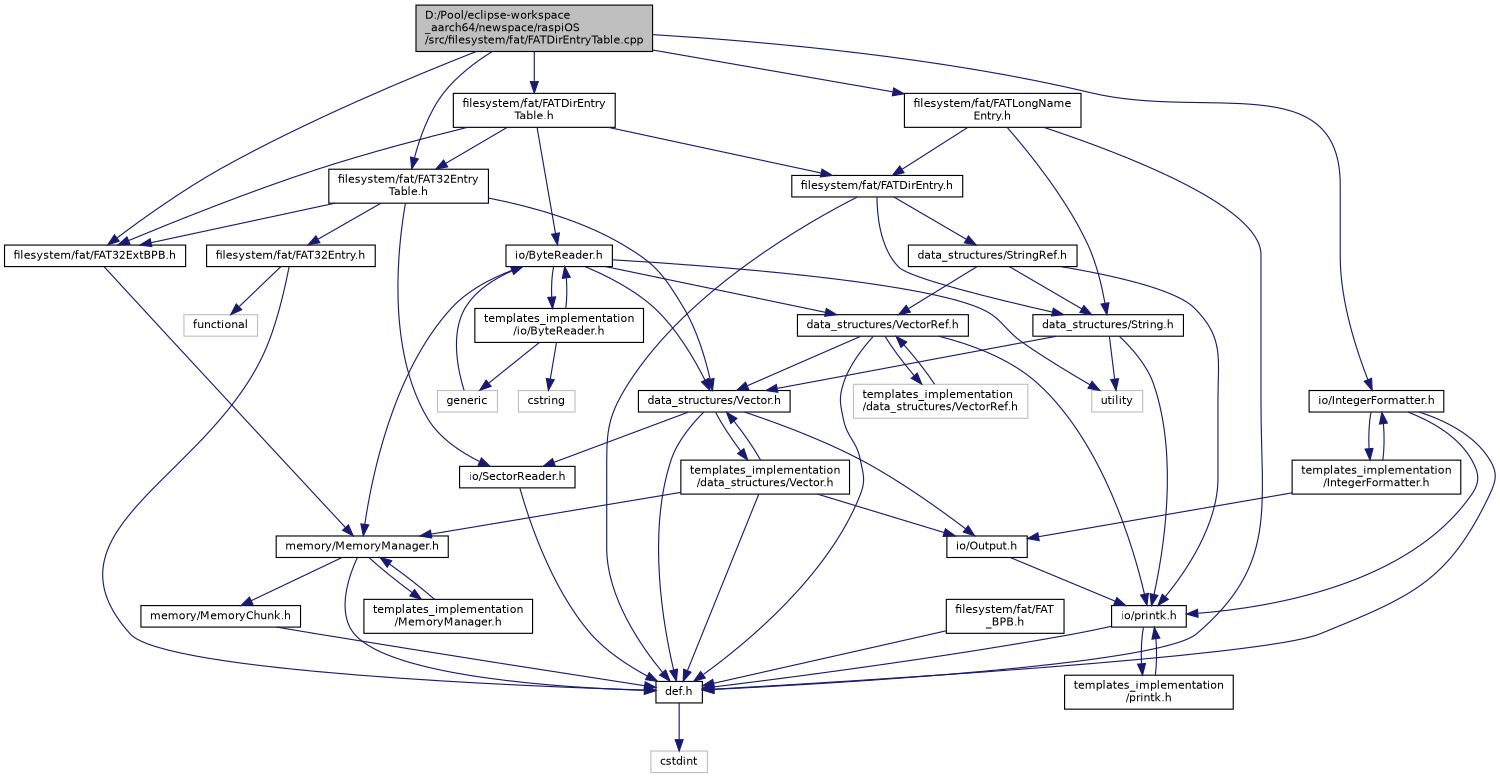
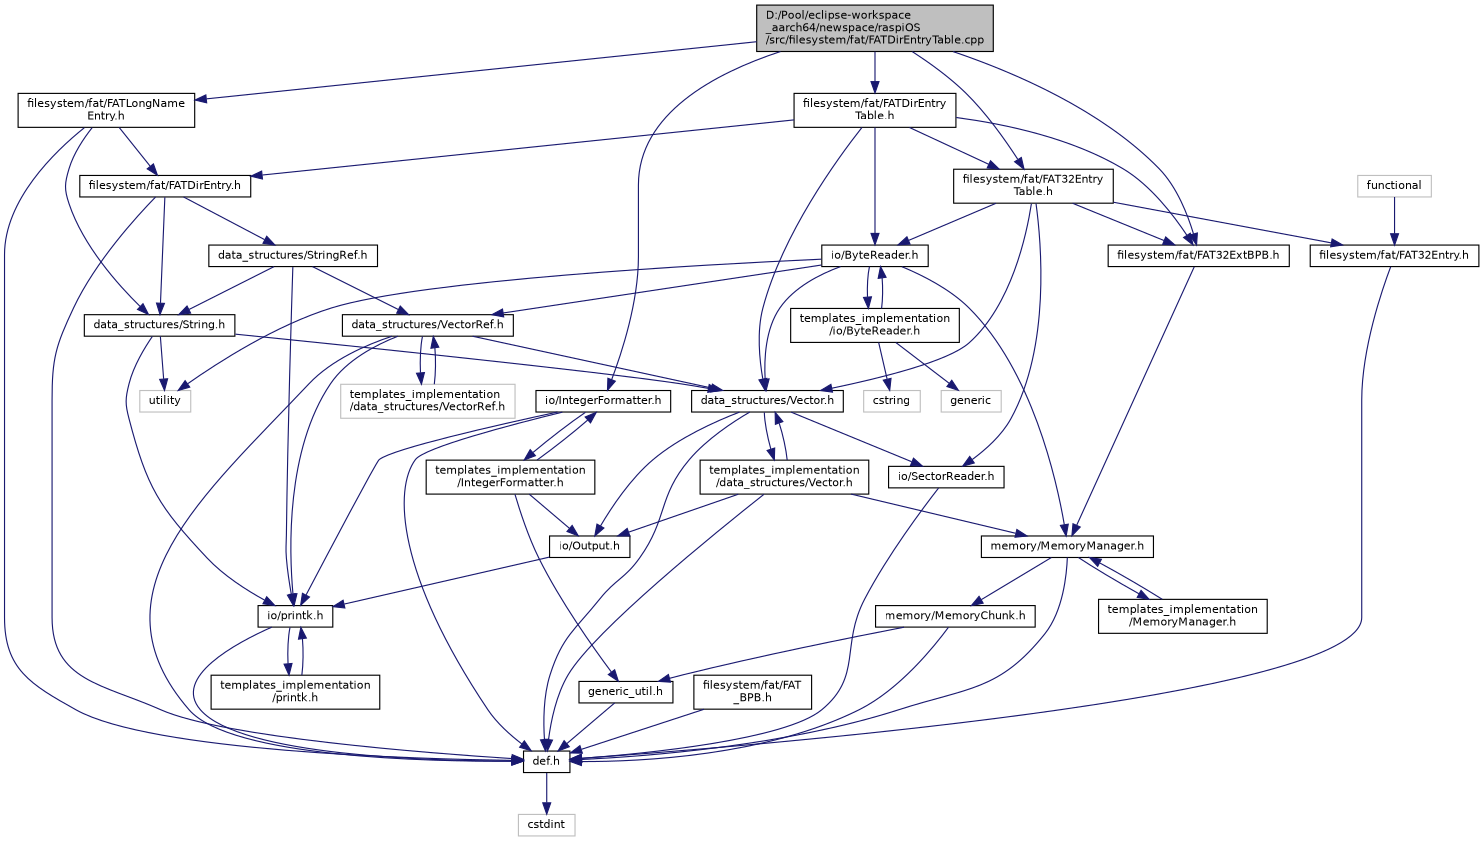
  digraph {
    node [color=black fillcolor=white fontname=Helvetica fontsize=10 shape=record style=filled]
    edge [color=midnightblue fontname=Helvetica fontsize=10 labelfontname=Helvetica labelfontsize=10 style=solid]
    n1 [fillcolor=grey75 fontcolor=black height=0.2 label="D:/Pool/eclipse-workspace\l_aarch64/newspace/raspiOS\l/src/filesystem/fat/FATDirEntryTable.cpp" width=0.4]
    n2 [height=0.2 label="filesystem/fat/FATDirEntry\lTable.h" width=0.4]
    n3 [height=0.2 label="filesystem/fat/FAT32ExtBPB.h" width=0.4]
    n4 [height=0.2 label="filesystem/fat/FAT32Entry\lTable.h" width=0.4]
    n5 [height=0.2 label="filesystem/fat/FATLongName\lEntry.h" width=0.4]
    n6 [height=0.2 label="io/IntegerFormatter.h" width=0.4]
    n7 [height=0.2 label="data_structures/Vector.h" width=0.4]
    n8 [height=0.2 label="filesystem/fat/FATDirEntry.h" width=0.4]
    n9 [height=0.2 label="io/ByteReader.h" width=0.4]
    n10 [height=0.2 label="memory/MemoryManager.h" width=0.4]
    n11 [height=0.2 label="io/SectorReader.h" width=0.4]
    n12 [height=0.2 label="filesystem/fat/FAT32Entry.h" width=0.4]
    n13 [height=0.2 label="data_structures/String.h" width=0.4]
    n14 [height=0.2 label="def.h" width=0.4]
    n15 [height=0.2 label="io/printk.h" width=0.4]
    n16 [height=0.2 label="templates_implementation\l/IntegerFormatter.h" width=0.4]
    n17 [height=0.2 label="io/Output.h" width=0.4]
    n18 [height=0.2 label="templates_implementation\l/data_structures/Vector.h" width=0.4]
    n19 [height=0.2 label="data_structures/StringRef.h" width=0.4]
    n20 [color=grey75 height=0.2 label=utility width=0.4]
    n21 [height=0.2 label="data_structures/VectorRef.h" width=0.4]
    n22 [height=0.2 label="templates_implementation\l/io/ByteReader.h" width=0.4]
    n23 [color=grey75 height=0.2 label=cstdint width=0.4]
    n24 [height=0.2 label="templates_implementation\l/printk.h" width=0.4]
    n25 [height=0.2 label="memory/MemoryChunk.h" width=0.4]
    n26 [height=0.2 label="templates_implementation\l/MemoryManager.h" width=0.4]
+   n27 [height=0.2 label="generic_util.h" width=0.4]
    n28 [color=grey75 height=0.2 label="templates_implementation\l/data_structures/VectorRef.h" width=0.4]
    n29 [height=0.2 label="filesystem/fat/FAT\l_BPB.h" width=0.4]
    n30 [color=grey75 height=0.2 label=functional width=0.4]
    n31 [color=grey75 height=0.2 label=generic width=0.4]
    n32 [color=grey75 height=0.2 label=cstring width=0.4]
    n1 -> n2
    n1 -> n3
    n1 -> n4
    n1 -> n5
    n1 -> n6
    n2 -> n3
    n2 -> n4
+   n2 -> n7
    n2 -> n8
    n2 -> n9
    n3 -> n10
    n4 -> n3
    n4 -> n7
-   n31 -> n9
+   n4 -> n9
    n4 -> n11
    n4 -> n12
    n5 -> n8
    n5 -> n13
    n5 -> n14
    n6 -> n14
    n6 -> n15
    n6 -> n16
    n7 -> n11
    n7 -> n14
    n7 -> n17
    n7 -> n18
    n8 -> n13
    n8 -> n14
    n8 -> n19
    n9 -> n7
    n9 -> n10
    n9 -> n20
    n9 -> n21
    n9 -> n22
    n10 -> n14
    n10 -> n25
    n10 -> n26
    n11 -> n14
    n12 -> n14
-   n12 -> n30
+   n30 -> n12
    n13 -> n7
    n13 -> n15
    n13 -> n20
    n14 -> n23
    n15 -> n14
    n15 -> n24
    n16 -> n6
    n16 -> n17
+   n16 -> n27
    n17 -> n15
    n18 -> n7
    n18 -> n10
    n18 -> n14
    n18 -> n17
    n19 -> n13
    n19 -> n15
    n19 -> n21
    n21 -> n7
    n21 -> n14
    n21 -> n15
    n21 -> n28
    n22 -> n9
    n22 -> n31
    n22 -> n32
    n24 -> n15
    n25 -> n14
+   n25 -> n27
    n26 -> n10
+   n27 -> n14
    n28 -> n21
    n29 -> n14
  }
